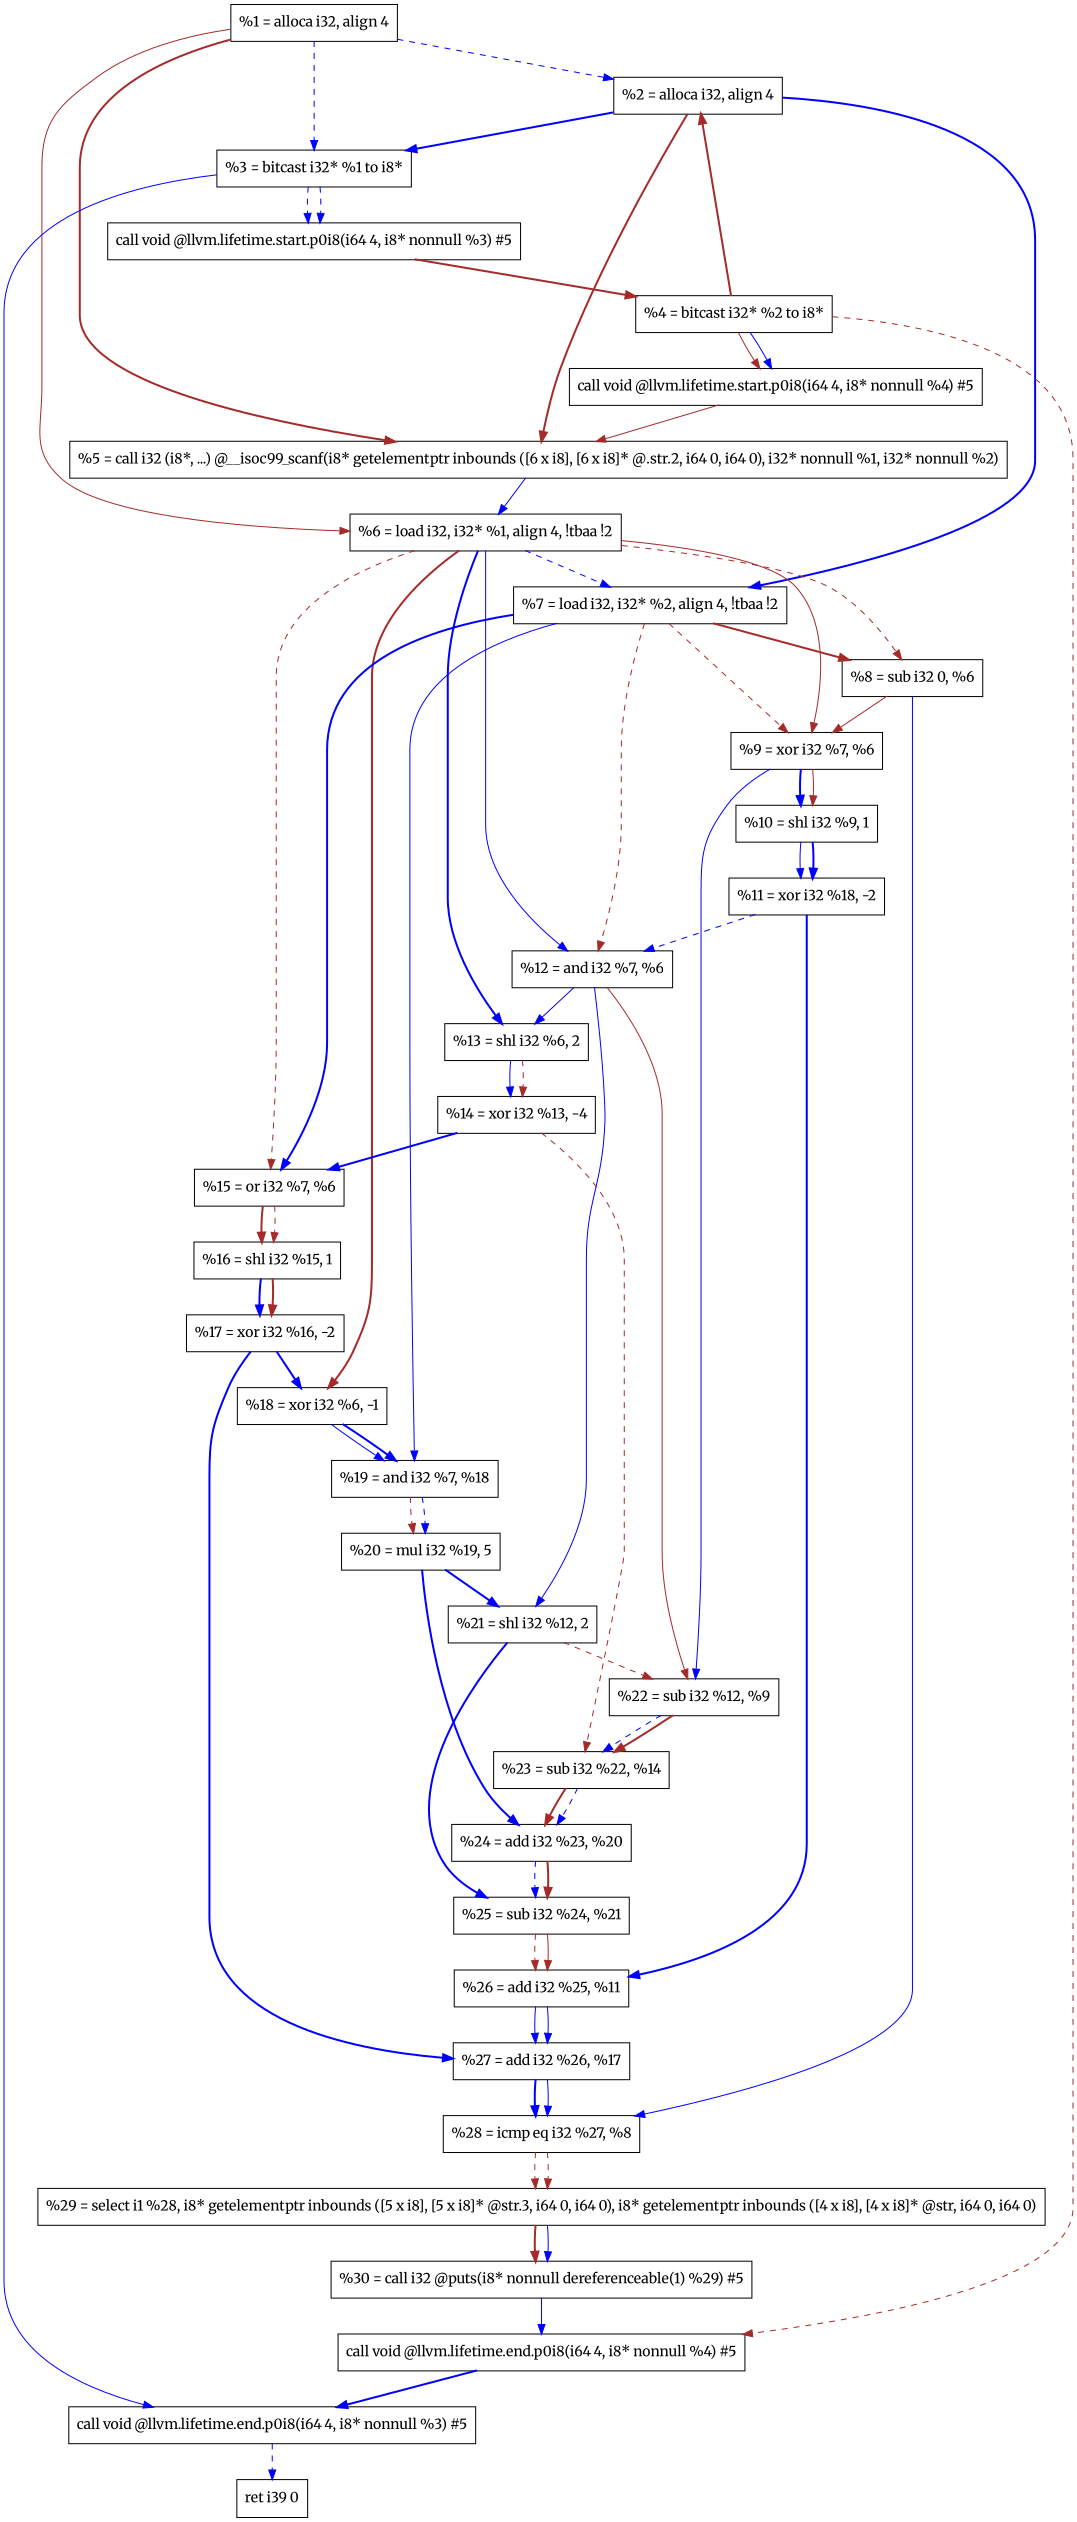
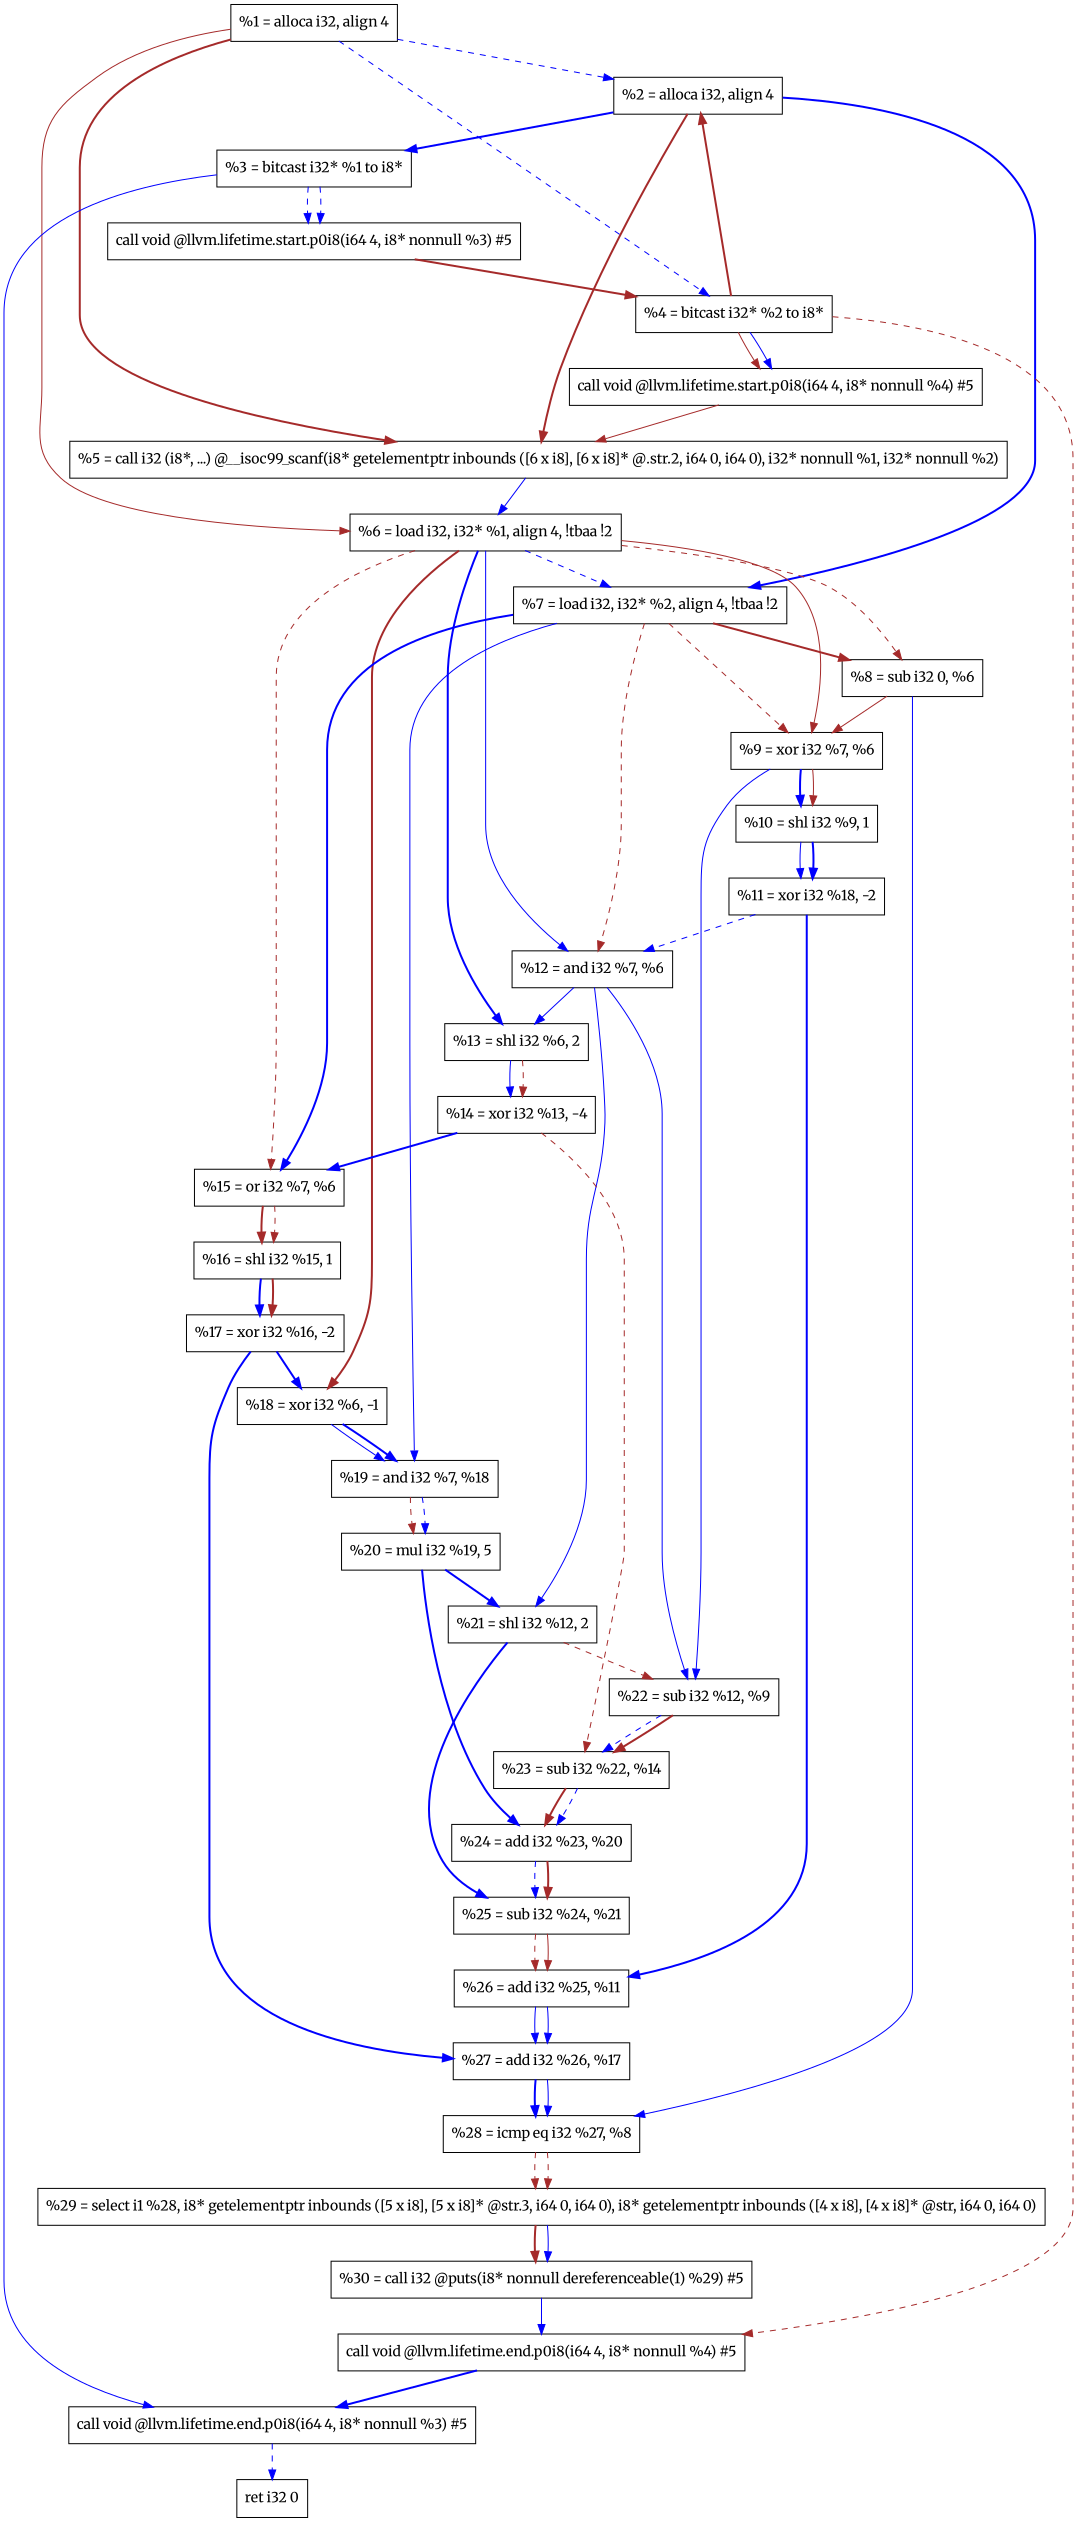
  digraph {
    fontname=Merriweather
    node [fontname=Merriweather shape=record]
    edge [color=blue fontname=Merriweather style=bold]
    n1 [label="  %1 = alloca i32, align 4"]
    n2 [label="  %2 = alloca i32, align 4"]
    n3 [label="  %3 = bitcast i32* %1 to i8*"]
    n4 [label="  %5 = call i32 (i8*, ...) @__isoc99_scanf(i8* getelementptr inbounds ([6 x i8], [6 x i8]* @.str.2, i64 0, i64 0), i32* nonnull %1, i32* nonnull %2)"]
    n5 [label="  %6 = load i32, i32* %1, align 4, !tbaa !2"]
    n6 [label="  %7 = load i32, i32* %2, align 4, !tbaa !2"]
    n7 [label="  call void @llvm.lifetime.start.p0i8(i64 4, i8* nonnull %3) #5"]
    n8 [label="  call void @llvm.lifetime.end.p0i8(i64 4, i8* nonnull %3) #5"]
    n9 [label="  %8 = sub i32 0, %6"]
    n10 [label="  %9 = xor i32 %7, %6"]
    n11 [label="  %12 = and i32 %7, %6"]
    n12 [label="  %13 = shl i32 %6, 2"]
    n13 [label="  %15 = or i32 %7, %6"]
    n14 [label="  %18 = xor i32 %6, -1"]
    n15 [label="  %4 = bitcast i32* %2 to i8*"]
    n16 [label="  call void @llvm.lifetime.start.p0i8(i64 4, i8* nonnull %4) #5"]
    n17 [label="  call void @llvm.lifetime.end.p0i8(i64 4, i8* nonnull %4) #5"]
    n18 [label="  %19 = and i32 %7, %18"]
-   n19 [label="ret i39 0"]
+   n19 [label="  ret i32 0"]
    n20 [label="  %28 = icmp eq i32 %27, %8"]
    n21 [label="  %10 = shl i32 %9, 1"]
    n22 [label="  %22 = sub i32 %12, %9"]
    n23 [label="  %21 = shl i32 %12, 2"]
    n24 [label="  %14 = xor i32 %13, -4"]
    n25 [label="  %16 = shl i32 %15, 1"]
    n26 [label="  %20 = mul i32 %19, 5"]
    n27 [label="  %29 = select i1 %28, i8* getelementptr inbounds ([5 x i8], [5 x i8]* @str.3, i64 0, i64 0), i8* getelementptr inbounds ([4 x i8], [4 x i8]* @str, i64 0, i64 0)"]
    n28 [label="%11 = xor i32 %18, -2"]
    n29 [label="  %23 = sub i32 %22, %14"]
    n30 [label="  %26 = add i32 %25, %11"]
    n31 [label="  %27 = add i32 %26, %17"]
    n32 [label="  %25 = sub i32 %24, %21"]
    n33 [label="  %24 = add i32 %23, %20"]
    n34 [label="  %17 = xor i32 %16, -2"]
    n35 [label="  %30 = call i32 @puts(i8* nonnull dereferenceable(1) %29) #5"]
    n1 -> n2 [style=dashed]
-   n1 -> n3 [style=dashed]
+   n1 -> n15 [style=dashed]
    n1 -> n4 [color=brown]
    n1 -> n5 [color=brown style=solid]
    n2 -> n3
    n2 -> n4 [color=brown]
    n2 -> n6
    n3 -> n7 [style=dashed]
    n3 -> n7 [style=dashed]
    n3 -> n8 [style=solid]
    n4 -> n5 [style=solid]
    n5 -> n6 [style=dashed]
    n5 -> n9 [color=brown style=dashed]
    n5 -> n10 [color=brown style=solid]
    n5 -> n11 [style=solid]
    n5 -> n12
    n5 -> n13 [color=brown style=dashed]
    n5 -> n14 [color=brown]
    n6 -> n9 [color=brown]
    n6 -> n10 [color=brown style=dashed]
    n6 -> n11 [color=brown style=dashed]
    n6 -> n13
    n6 -> n18 [style=solid]
    n7 -> n15 [color=brown]
    n8 -> n19 [style=dashed]
    n9 -> n10 [color=brown style=solid]
    n9 -> n20 [style=solid]
    n10 -> n21
    n10 -> n21 [color=brown style=solid]
    n10 -> n22 [style=solid]
    n11 -> n12 [style=solid]
-   n11 -> n22 [color=brown style=solid]
+   n11 -> n22 [style=solid]
    n11 -> n23 [style=solid]
    n12 -> n24 [style=solid]
    n12 -> n24 [color=brown style=dashed]
    n13 -> n25 [color=brown]
    n13 -> n25 [color=brown style=dashed]
    n14 -> n18 [style=solid]
    n14 -> n18
    n15 -> n2 [color=brown]
    n15 -> n16 [color=brown style=solid]
    n15 -> n16 [style=solid]
    n15 -> n17 [color=brown style=dashed]
    n16 -> n4 [color=brown style=solid]
    n17 -> n8
    n18 -> n26 [color=brown style=dashed]
    n18 -> n26 [style=dashed]
    n20 -> n27 [color=brown style=dashed]
    n20 -> n27 [color=brown style=dashed]
    n21 -> n28 [style=solid]
    n21 -> n28
    n22 -> n29 [style=dashed]
    n22 -> n29 [color=brown]
    n23 -> n22 [color=brown style=dashed]
    n23 -> n32
    n24 -> n13
    n24 -> n29 [color=brown style=dashed]
    n25 -> n34
    n25 -> n34 [color=brown]
    n26 -> n23
    n26 -> n33
    n27 -> n35 [color=brown]
    n27 -> n35 [style=solid]
    n28 -> n11 [style=dashed]
    n28 -> n30
    n29 -> n33 [color=brown]
    n29 -> n33 [style=dashed]
    n30 -> n31 [style=solid]
    n30 -> n31 [style=solid]
    n31 -> n20
    n31 -> n20 [style=solid]
    n32 -> n30 [color=brown style=dashed]
    n32 -> n30 [color=brown style=solid]
    n33 -> n32 [style=dashed]
    n33 -> n32 [color=brown]
    n34 -> n14
    n34 -> n31
    n35 -> n17 [style=solid]
  }
